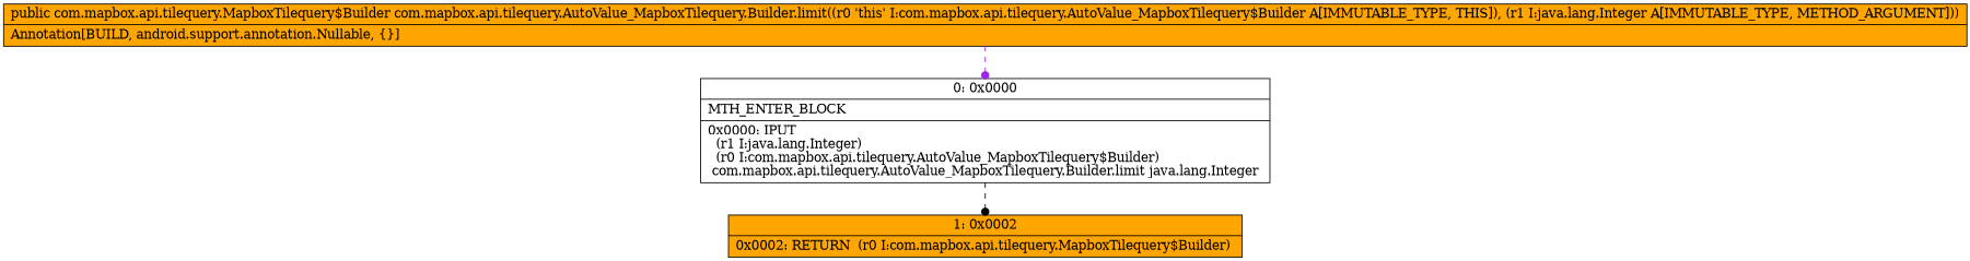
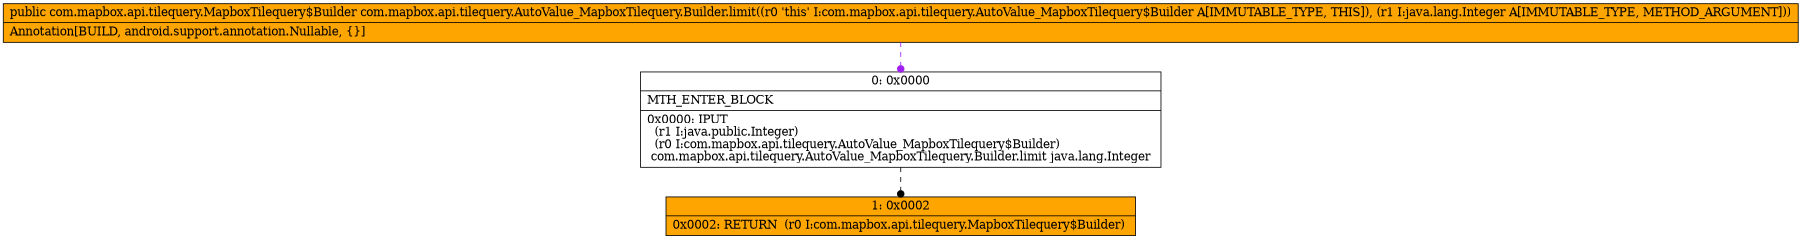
  digraph {
    node [shape=record style=filled fillcolor=orange]
    edge [style=dashed arrowhead=dot]
-   n1 [label="{0\:\ 0x0000|MTH_ENTER_BLOCK\l|0x0000: IPUT  \l  (r1 I:java.lang.Integer)\l  (r0 I:com.mapbox.api.tilequery.AutoValue_MapboxTilequery$Builder)\l com.mapbox.api.tilequery.AutoValue_MapboxTilequery.Builder.limit java.lang.Integer \l}" fillcolor=white]
+   n1 [label="{0\:\ 0x0000|MTH_ENTER_BLOCK\l|0x0000: IPUT  \l  (r1 I:java.public.Integer)\l  (r0 I:com.mapbox.api.tilequery.AutoValue_MapboxTilequery$Builder)\l com.mapbox.api.tilequery.AutoValue_MapboxTilequery.Builder.limit java.lang.Integer \l}" fillcolor=white]
    n2 [label="{1\:\ 0x0002|0x0002: RETURN  (r0 I:com.mapbox.api.tilequery.MapboxTilequery$Builder) \l}"]
    n3 [label="{public com.mapbox.api.tilequery.MapboxTilequery$Builder com.mapbox.api.tilequery.AutoValue_MapboxTilequery.Builder.limit((r0 'this' I:com.mapbox.api.tilequery.AutoValue_MapboxTilequery$Builder A[IMMUTABLE_TYPE, THIS]), (r1 I:java.lang.Integer A[IMMUTABLE_TYPE, METHOD_ARGUMENT]))  | Annotation[BUILD, android.support.annotation.Nullable, \{\}]\l}"]
    n1 -> n2 [color=black]
    n3 -> n1 [color=purple]
  }
